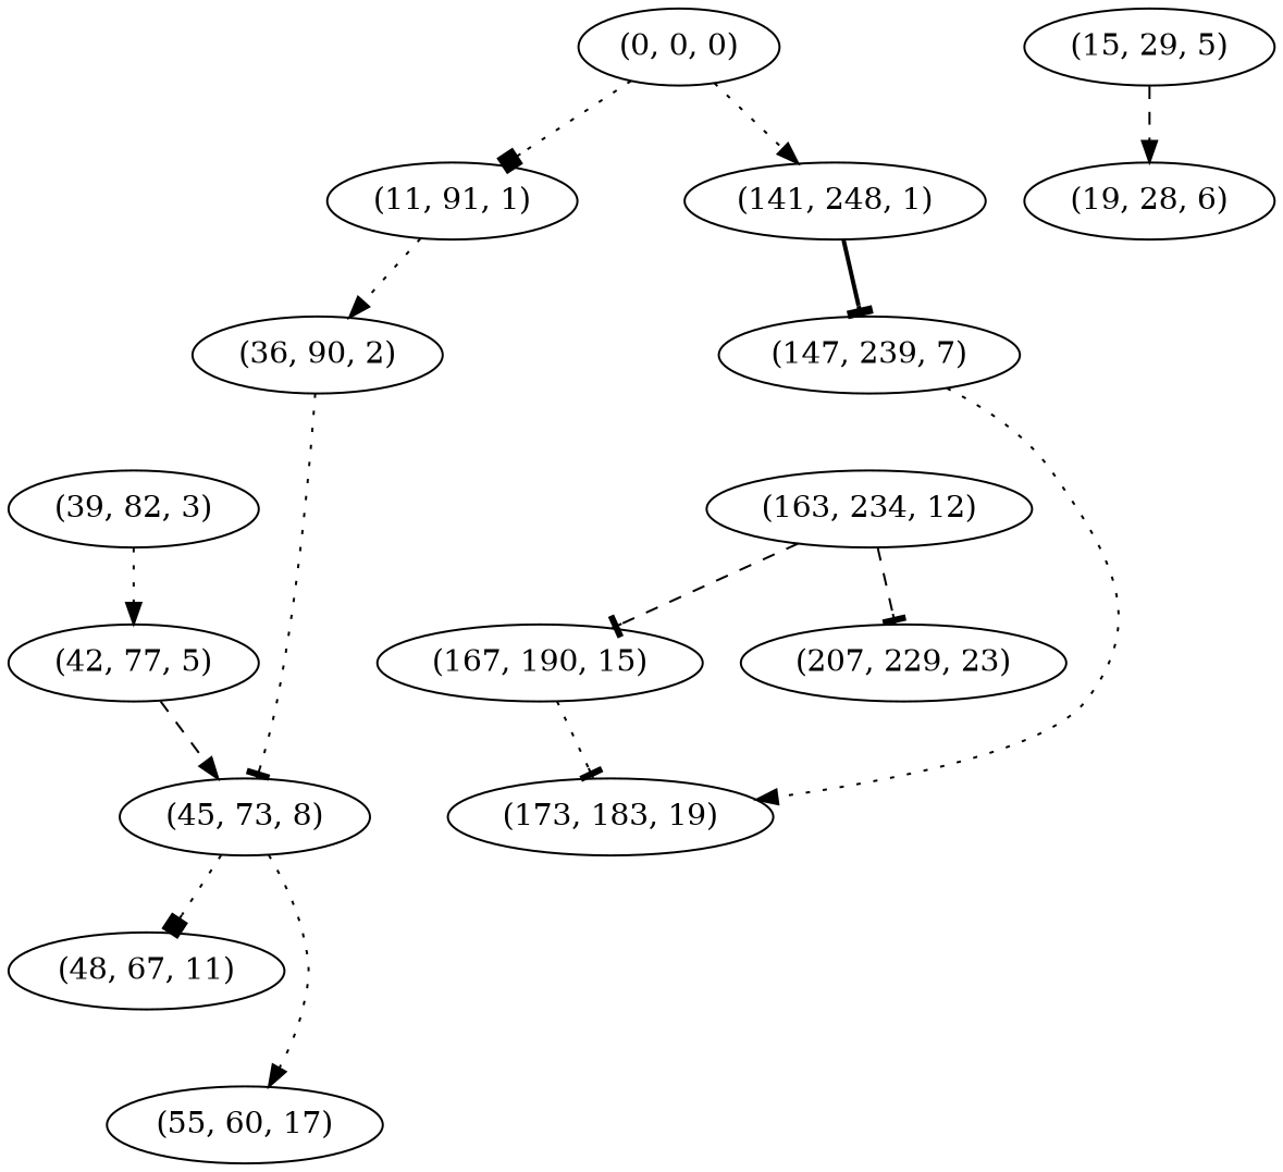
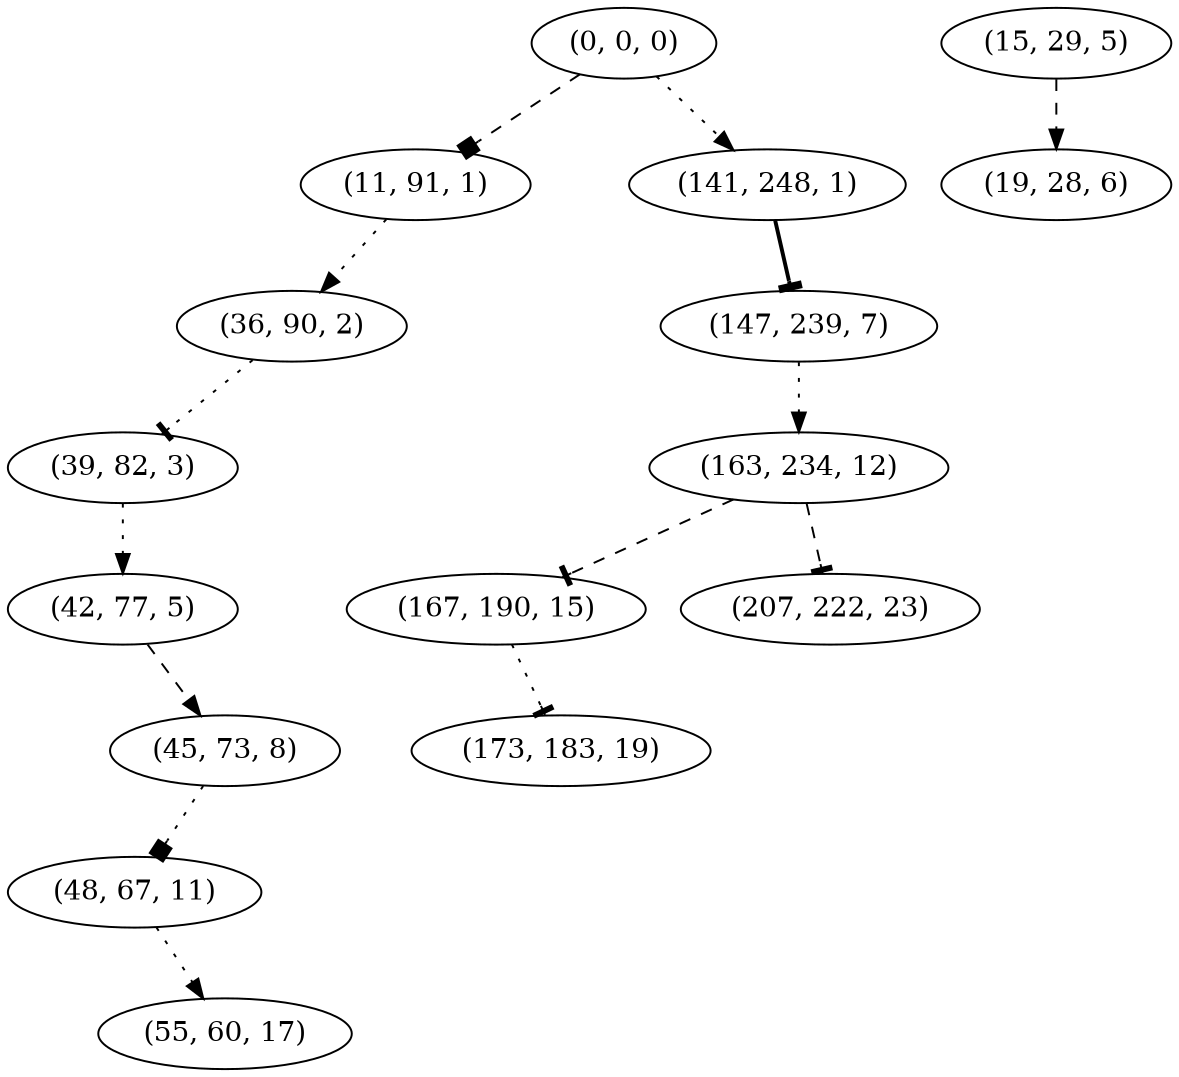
  digraph {
    edge [arrowhead=normal style=dotted]
    "(0, 0, 0)"
    "(11, 91, 1)"
    "(141, 248, 1)"
    "(36, 90, 2)"
    "(147, 239, 7)"
    "(15, 29, 5)"
    "(19, 28, 6)"
    "(39, 82, 3)"
    "(42, 77, 5)"
    "(45, 73, 8)"
    "(48, 67, 11)"
    "(55, 60, 17)"
    "(163, 234, 12)"
    "(167, 190, 15)"
-   "(207, 222, 23)" [label="(207, 229, 23)"]
+   "(207, 222, 23)"
    "(173, 183, 19)"
-   "(0, 0, 0)" -> "(11, 91, 1)" [arrowhead=box]
+   "(0, 0, 0)" -> "(11, 91, 1)" [arrowhead=box style=dashed]
    "(0, 0, 0)" -> "(141, 248, 1)"
    "(11, 91, 1)" -> "(36, 90, 2)"
    "(141, 248, 1)" -> "(147, 239, 7)" [arrowhead=tee style=bold]
-   "(36, 90, 2)" -> "(45, 73, 8)" [arrowhead=tee]
-   "(147, 239, 7)" -> "(173, 183, 19)"
+   "(36, 90, 2)" -> "(39, 82, 3)" [arrowhead=tee]
+   "(147, 239, 7)" -> "(163, 234, 12)"
    "(15, 29, 5)" -> "(19, 28, 6)" [style=dashed]
    "(39, 82, 3)" -> "(42, 77, 5)"
    "(42, 77, 5)" -> "(45, 73, 8)" [style=dashed]
    "(45, 73, 8)" -> "(48, 67, 11)" [arrowhead=box]
-   "(45, 73, 8)" -> "(55, 60, 17)"
+   "(48, 67, 11)" -> "(55, 60, 17)"
    "(163, 234, 12)" -> "(167, 190, 15)" [arrowhead=tee style=dashed]
    "(163, 234, 12)" -> "(207, 222, 23)" [arrowhead=tee style=dashed]
    "(167, 190, 15)" -> "(173, 183, 19)" [arrowhead=tee]
  }
